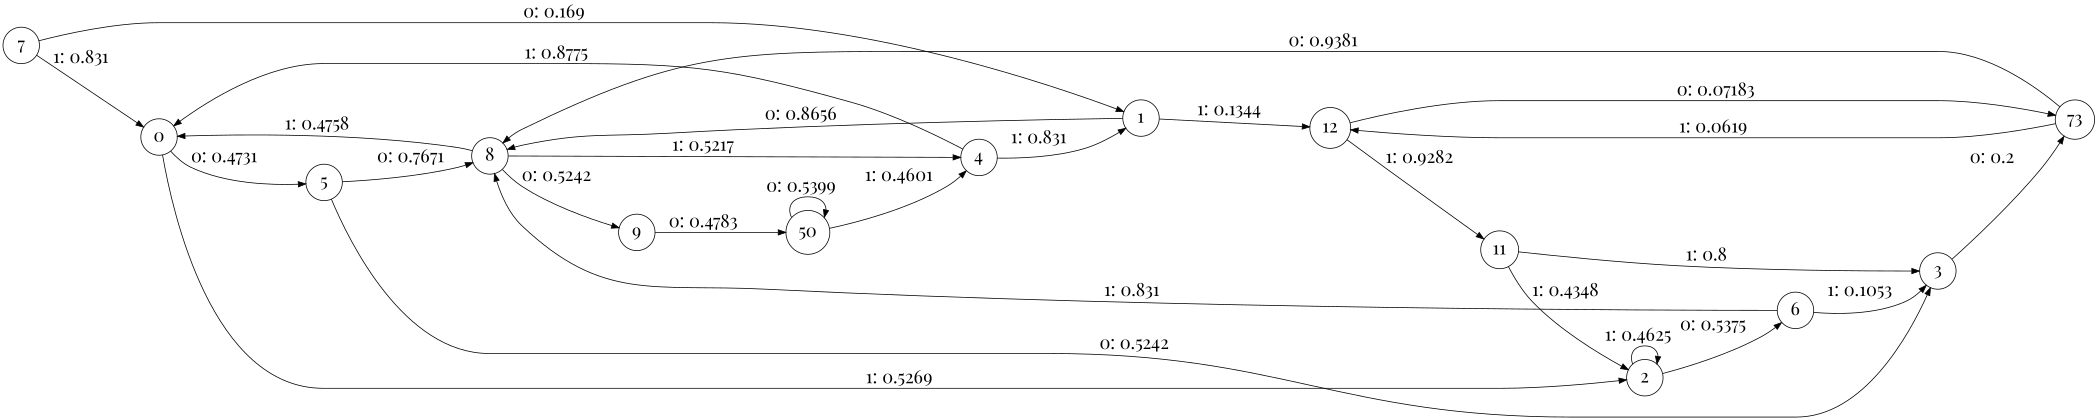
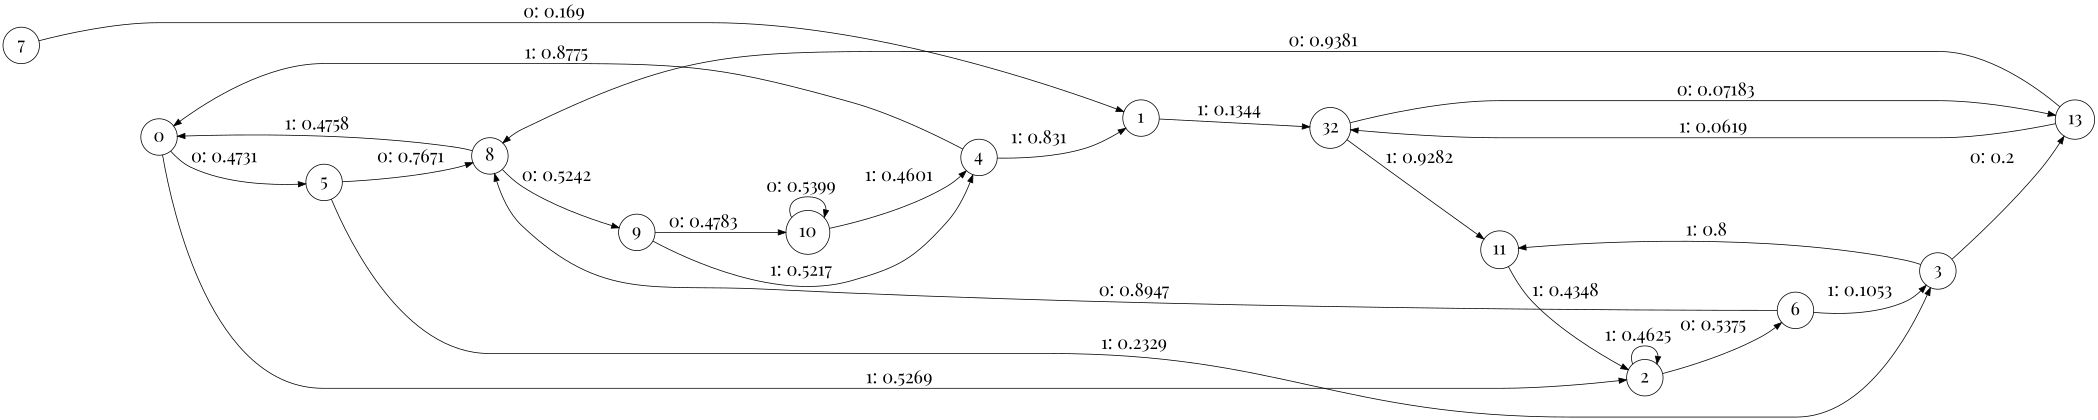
  digraph {
    fontname="Playfair Display"
    rankdir=LR
    node [fontname="Playfair Display" fontsize=24 shape=circle]
    edge [fontname="Playfair Display" fontsize=24]
    0
    5
    2
    8
    3
    6
    9
-   13 [label=73]
+   13
    11
    1
-   12
+   12 [label=32]
    7
    4
-   10 [label=50]
+   10
    0 -> 5 [label="0: 0.4731   "]
    0 -> 2 [label="1: 0.5269   "]
    5 -> 8 [label="0: 0.7671   "]
-   5 -> 3 [label="0: 0.5242   "]
+   5 -> 3 [label="1: 0.2329   "]
    2 -> 2 [label="1: 0.4625   "]
    2 -> 6 [label="0: 0.5375   "]
    8 -> 0 [label="1: 0.4758   "]
    8 -> 9 [label="0: 0.5242   "]
    3 -> 13 [label="0: 0.2      "]
-   11 -> 3 [label="1: 0.8      "]
-   6 -> 8 [label="1: 0.831    "]
+   3 -> 11 [label="1: 0.8      "]
+   6 -> 8 [label="0: 0.8947   "]
    6 -> 3 [label="1: 0.1053   "]
-   8 -> 4 [label="1: 0.5217   "]
+   9 -> 4 [label="1: 0.5217   "]
    9 -> 10 [label="0: 0.4783   "]
    13 -> 8 [label="0: 0.9381   "]
    13 -> 12 [label="1: 0.0619   "]
    11 -> 2 [label="1: 0.4348   "]
-   1 -> 8 [label="0: 0.8656   "]
    1 -> 12 [label="1: 0.1344   "]
    12 -> 13 [label="0: 0.07183  "]
    12 -> 11 [label="1: 0.9282   "]
-   7 -> 0 [label="1: 0.831    "]
    7 -> 1 [label="0: 0.169    "]
    4 -> 0 [label="1: 0.8775   "]
    4 -> 1 [label="1: 0.831    "]
    10 -> 4 [label="1: 0.4601   "]
    10 -> 10 [label="0: 0.5399   "]
  }
